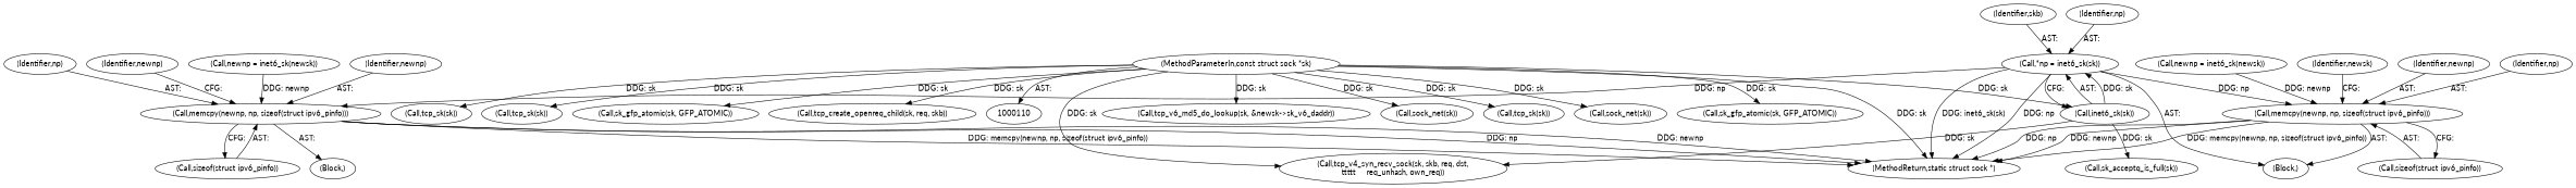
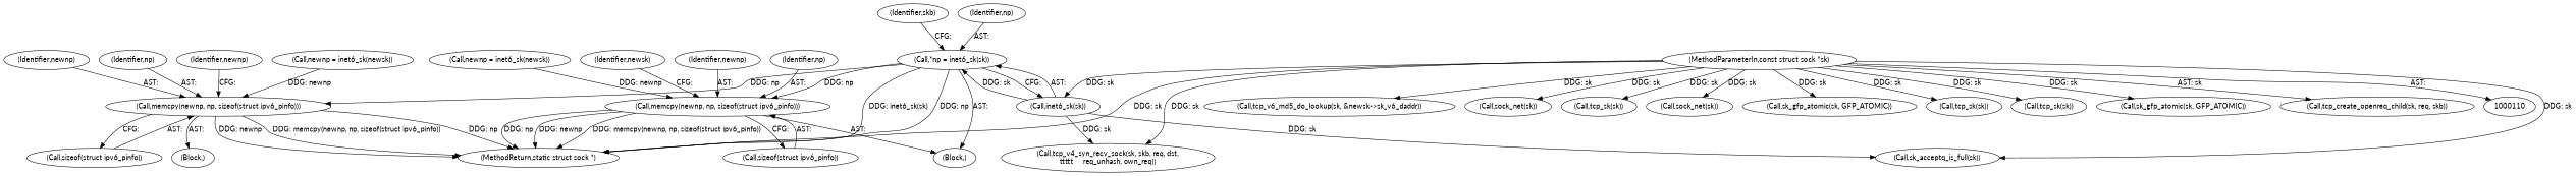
  digraph {
    fontname=Lato
    node [fontname=Lato]
    edge [fontname=Lato]
    n1 [label="(Call,*np = inet6_sk(sk))"]
    n2 [label="(Call,inet6_sk(sk))"]
    n3 [label="(Call,memcpy(newnp, np, sizeof(struct ipv6_pinfo)))"]
    n4 [label="(Call,memcpy(newnp, np, sizeof(struct ipv6_pinfo)))"]
    n5 [label="(MethodReturn,static struct sock *)"]
    n6 [label="(Block,)"]
    n7 [label="(Call,sk_acceptq_is_full(sk))"]
    n8 [label="(Call,tcp_v4_syn_recv_sock(sk, skb, req, dst,\n\t\t\t\t\t     req_unhash, own_req))"]
    n9 [label="(Block,)"]
    n10 [label="(Call,sizeof(struct ipv6_pinfo))"]
    n11 [label="(Call,sizeof(struct ipv6_pinfo))"]
    n12 [label="(MethodParameterIn,const struct sock *sk)"]
    n13 [label="(Call,tcp_v6_md5_do_lookup(sk, &newsk->sk_v6_daddr))"]
    n14 [label="(Call,sock_net(sk))"]
    n15 [label="(Call,tcp_sk(sk))"]
    n16 [label="(Call,sock_net(sk))"]
    n17 [label="(Call,sk_gfp_atomic(sk, GFP_ATOMIC))"]
    n18 [label="(Call,tcp_sk(sk))"]
    n19 [label="(Call,tcp_sk(sk))"]
    n20 [label="(Call,sk_gfp_atomic(sk, GFP_ATOMIC))"]
    n21 [label="(Call,tcp_create_openreq_child(sk, req, skb))"]
    1000110
    n23 [label="(Identifier,np)"]
    n24 [label="(Identifier,newnp)"]
    n25 [label="(Identifier,np)"]
    n26 [label="(Identifier,newnp)"]
    n27 [label="(Call,newnp = inet6_sk(newsk))"]
    n28 [label="(Identifier,newnp)"]
    n29 [label="(Identifier,skb)"]
    n30 [label="(Call,newnp = inet6_sk(newsk))"]
    n31 [label="(Identifier,np)"]
    n32 [label="(Identifier,newsk)"]
    n1 -> n2 [label="CFG: "]
    n1 -> n3 [label="DDG: np"]
    n1 -> n4 [label="DDG: np"]
    n1 -> n5 [label="DDG: inet6_sk(sk)"]
    n1 -> n5 [label="DDG: np"]
    n1 -> n6 [label="AST: "]
    n2 -> n1 [label="AST: "]
    n2 -> n1 [label="DDG: sk"]
    n2 -> n7 [label="DDG: sk"]
    n2 -> n8 [label="DDG: sk"]
    n3 -> n5 [label="DDG: np"]
    n3 -> n5 [label="DDG: newnp"]
    n3 -> n5 [label="DDG: memcpy(newnp, np, sizeof(struct ipv6_pinfo))"]
    n3 -> n9 [label="AST: "]
    n3 -> n10 [label="CFG: "]
    n4 -> n5 [label="DDG: newnp"]
    n4 -> n5 [label="DDG: memcpy(newnp, np, sizeof(struct ipv6_pinfo))"]
    n4 -> n5 [label="DDG: np"]
    n4 -> n6 [label="AST: "]
    n4 -> n11 [label="CFG: "]
    n10 -> n3 [label="AST: "]
    n11 -> n4 [label="AST: "]
    n12 -> n2 [label="DDG: sk"]
    n12 -> n5 [label="DDG: sk"]
+   n12 -> n7 [label="DDG: sk"]
    n12 -> n8 [label="DDG: sk"]
    n12 -> n13 [label="DDG: sk"]
    n12 -> n14 [label="DDG: sk"]
    n12 -> n15 [label="DDG: sk"]
    n12 -> n16 [label="DDG: sk"]
    n12 -> n17 [label="DDG: sk"]
    n12 -> n18 [label="DDG: sk"]
    n12 -> n19 [label="DDG: sk"]
    n12 -> n20 [label="DDG: sk"]
-   n12 -> n21 [label="DDG: sk"]
+   n12 -> n21 [label="AST: sk"]
    n12 -> 1000110 [label="AST: "]
    n23 -> n3 [label="AST: "]
    n24 -> n4 [label="AST: "]
    n25 -> n4 [label="AST: "]
    n26 -> n3 [label="CFG: "]
    n27 -> n3 [label="DDG: newnp"]
    n28 -> n3 [label="AST: "]
-   n29 -> n1 [label="AST: "]
+   n29 -> n1 [label="CFG: "]
    n30 -> n4 [label="DDG: newnp"]
    n31 -> n1 [label="AST: "]
    n32 -> n4 [label="CFG: "]
  }
